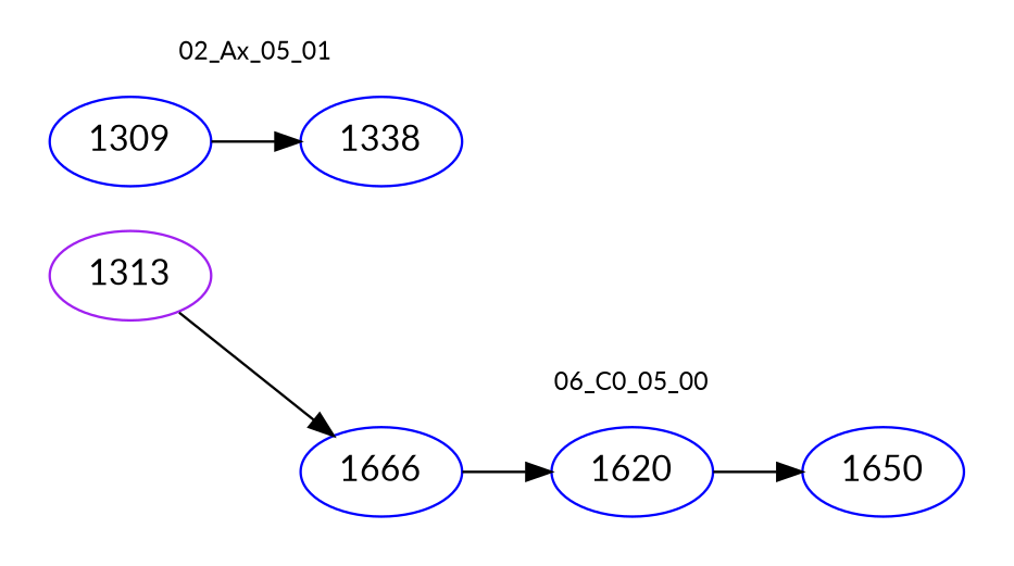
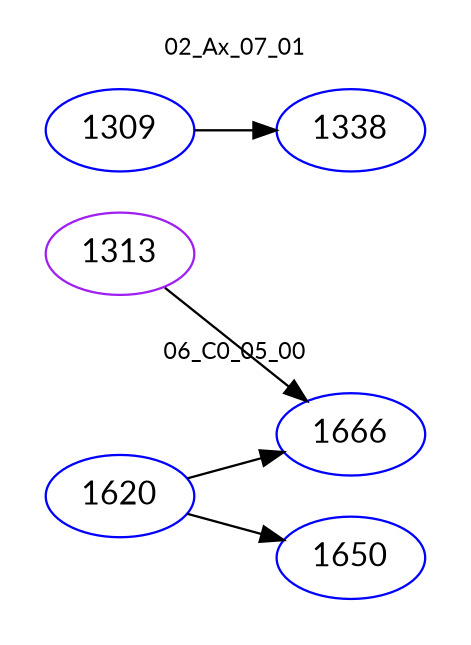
  digraph {
    fontname=Lato
    rankdir=LR
    node [color=blue fontname=Lato]
    edge [color=black fontname=Lato]
    n1 [color=purple label=1313]
    n2 [label=1309]
    n3 [label=1338]
    n4 [label=1666]
    n5 [label=1620]
    n6 [label=1650]
    subgraph cluster_1 {
      color=white
      fontsize=10
-     label="02_Ax_05_01"
+     label="02_Ax_07_01"
      n1
      n2
      n3
    }
    subgraph cluster_2 {
      color=white
      fontsize=10
      label="06_C0_05_00"
      n4
      n5
      n6
    }
    n1 -> n4
    n2 -> n3
-   n4 -> n5
+   n5 -> n4
    n5 -> n6
  }
